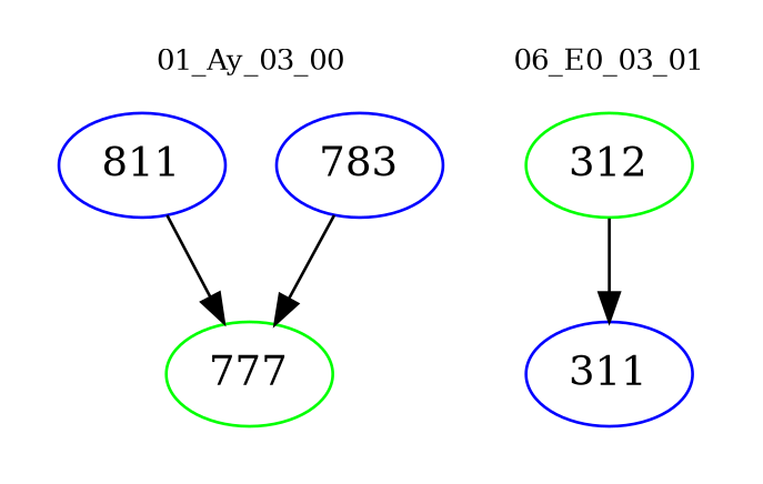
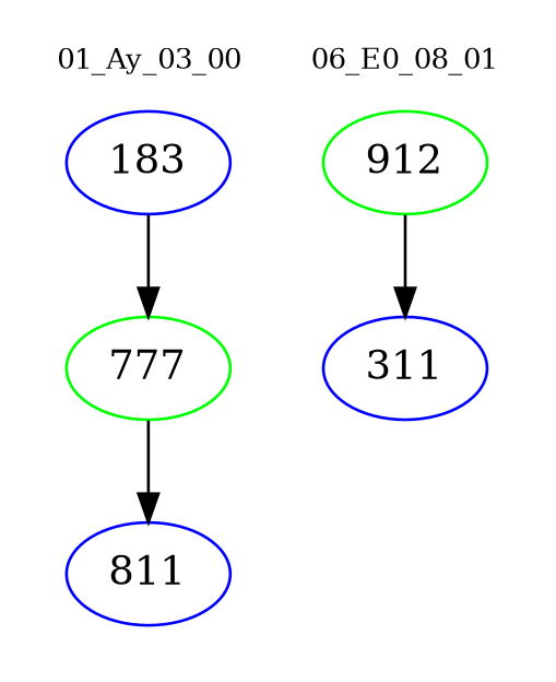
  digraph {
    node [color=blue]
    edge [color=black]
-   n1 [label=783]
+   n1 [label=183]
    n2 [color=green label=777]
    n3 [label=811]
-   n4 [color=green label=312]
+   n4 [color=green label=912]
    n5 [label=311]
    subgraph cluster_1 {
      color=white
      fontsize=10
      label="01_Ay_03_00"
      n1
      n2
      n3
    }
    subgraph cluster_2 {
      color=white
      fontsize=10
-     label="06_E0_03_01"
+     label="06_E0_08_01"
      n4
      n5
    }
    n1 -> n2
-   n3 -> n2
+   n2 -> n3
    n4 -> n5
  }
